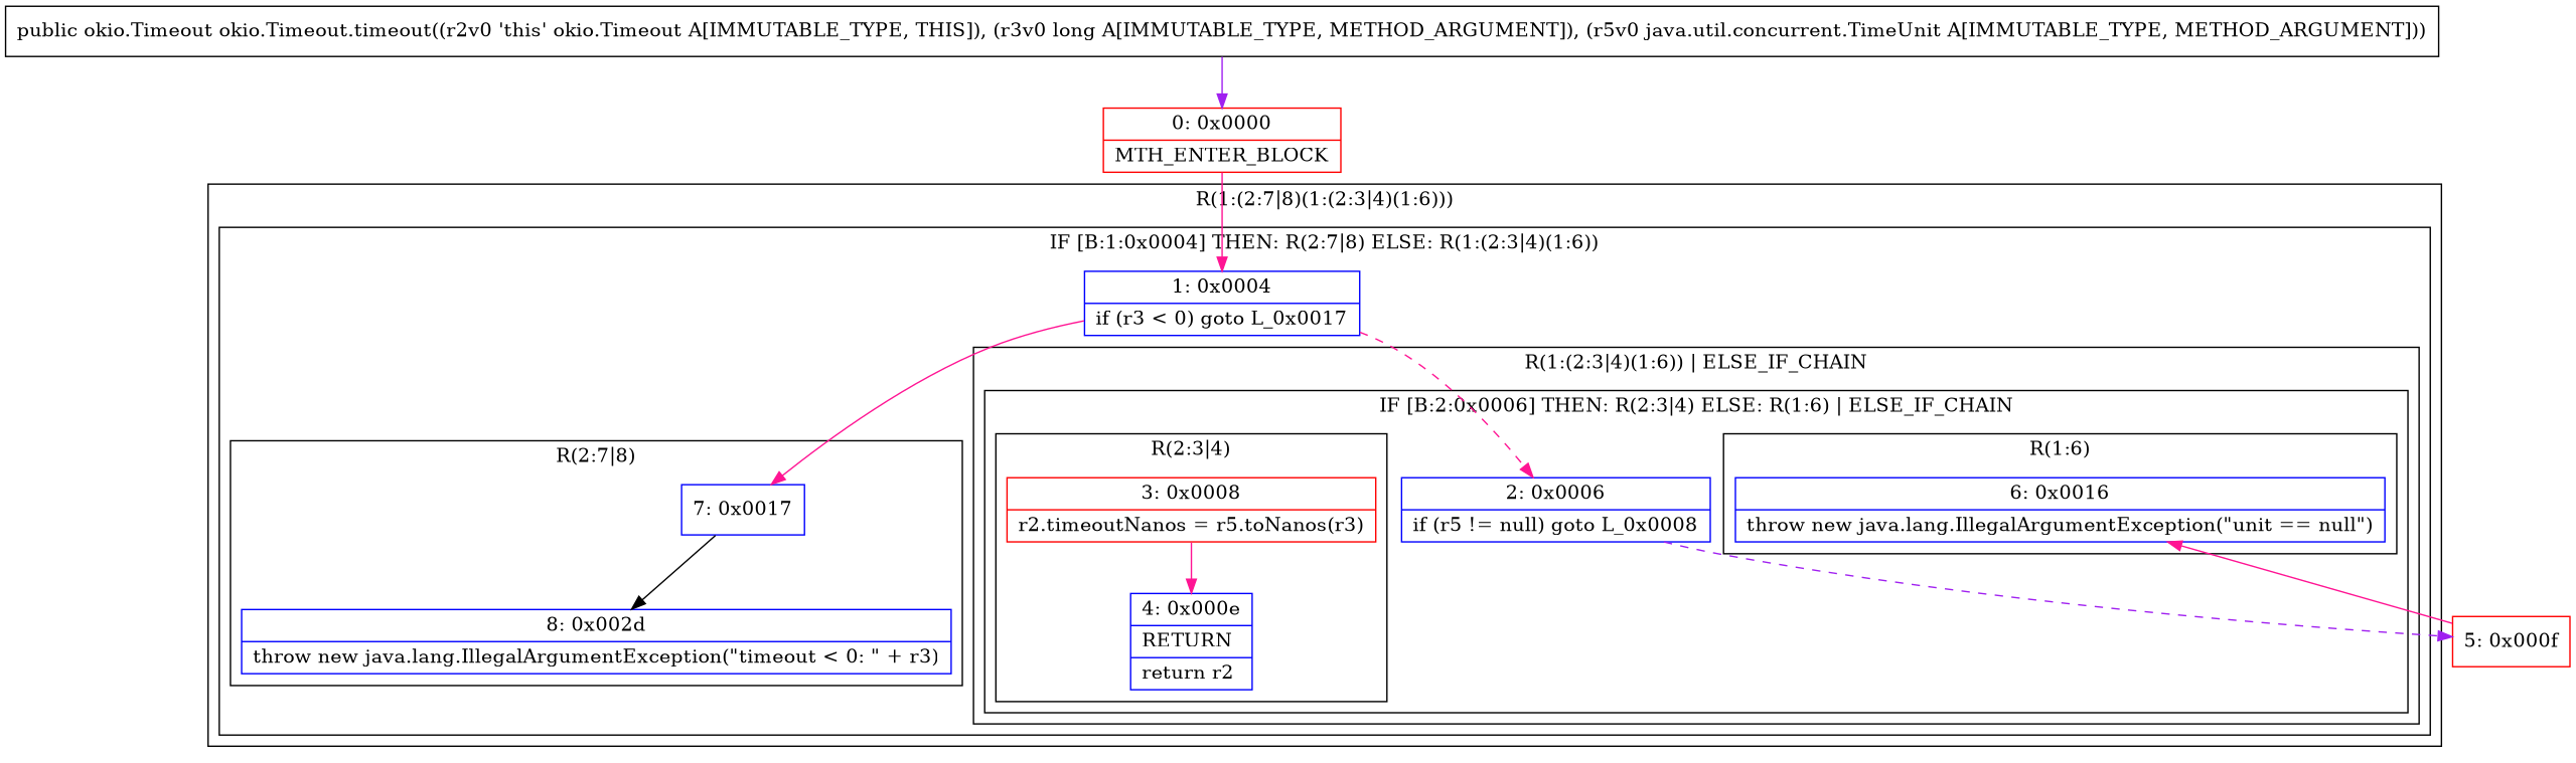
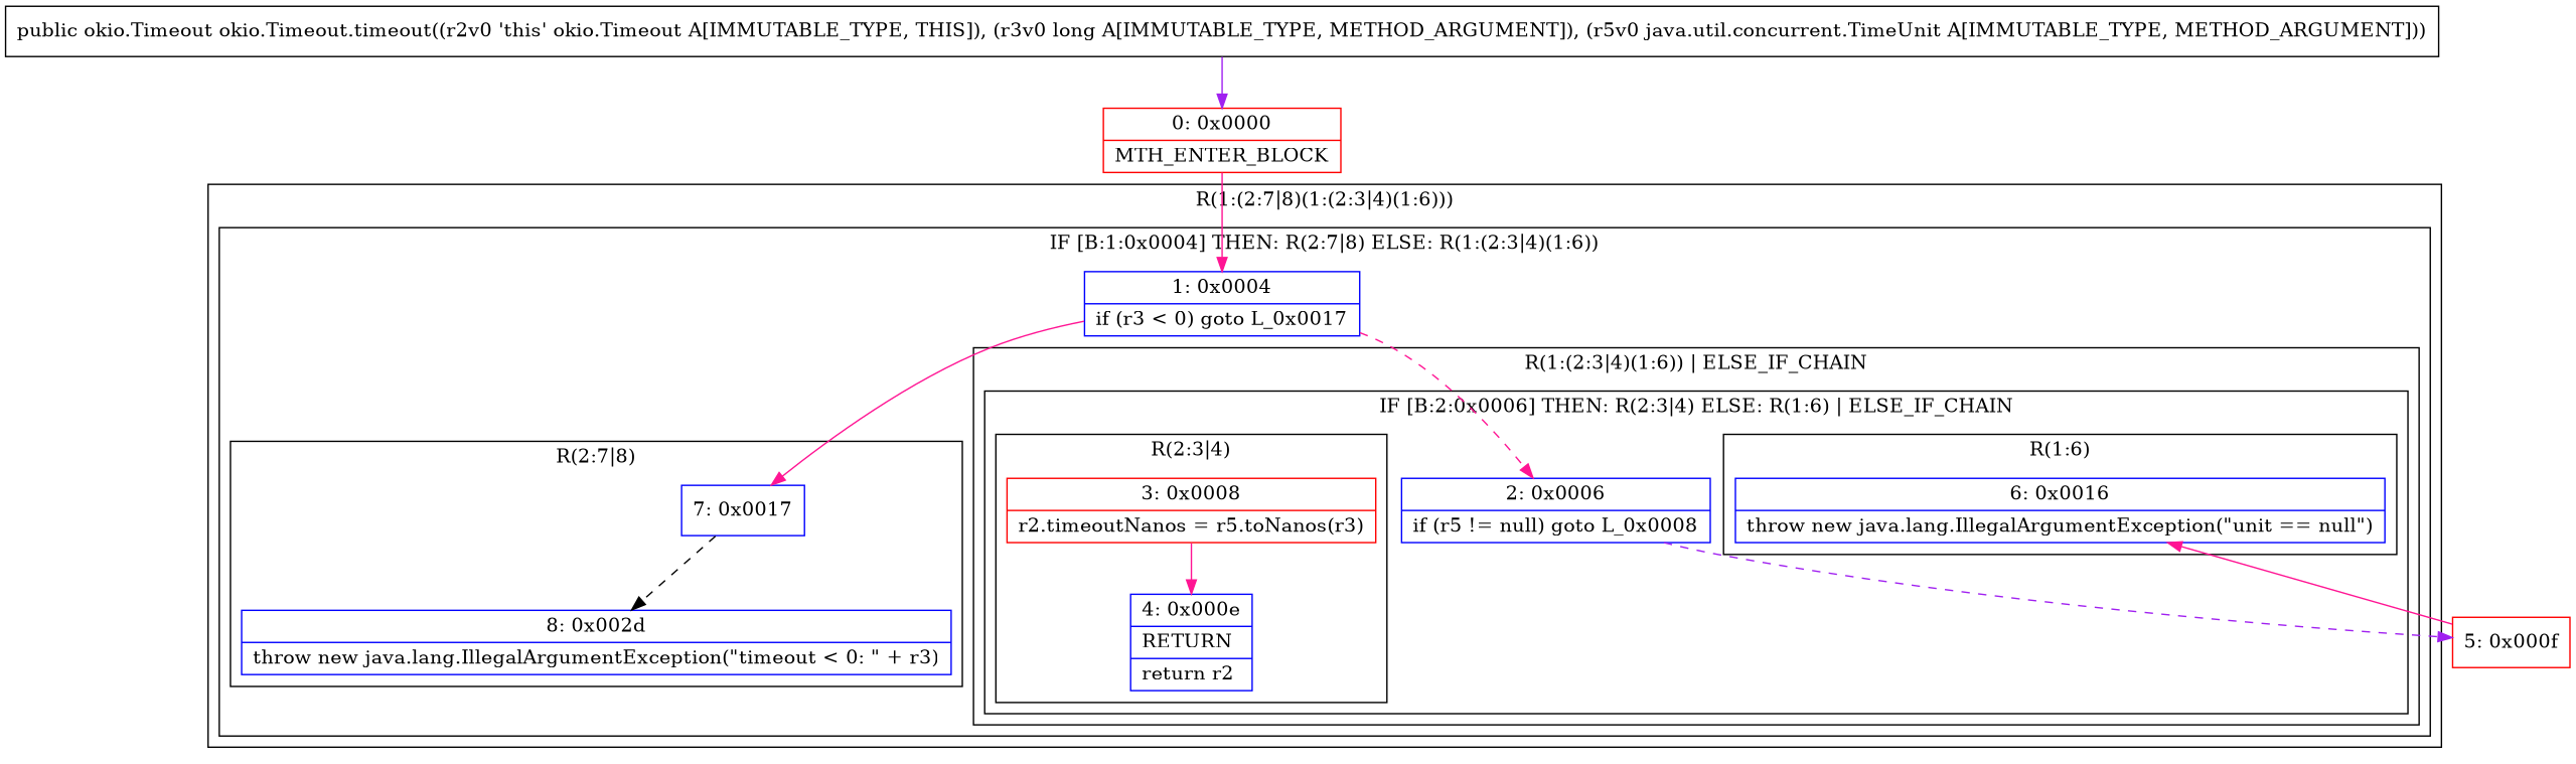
  digraph {
    node [color=blue shape=record]
    edge [color=deeppink]
    n1 [label="{7\:\ 0x0017}"]
    n2 [label="{8\:\ 0x002d|throw new java.lang.IllegalArgumentException(\"timeout \< 0: \" + r3)\l}"]
    n3 [color=red label="{3\:\ 0x0008|r2.timeoutNanos = r5.toNanos(r3)\l}"]
    n4 [label="{4\:\ 0x000e|RETURN\l|return r2\l}"]
    n5 [label="{6\:\ 0x0016|throw new java.lang.IllegalArgumentException(\"unit == null\")\l}"]
    n6 [label="{2\:\ 0x0006|if (r5 != null) goto L_0x0008\l}"]
    n7 [label="{1\:\ 0x0004|if (r3 \< 0) goto L_0x0017\l}"]
    n8 [color=red label="{5\:\ 0x000f}"]
    n9 [color=red label="{0\:\ 0x0000|MTH_ENTER_BLOCK\l}"]
    n10 [label="{public okio.Timeout okio.Timeout.timeout((r2v0 'this' okio.Timeout A[IMMUTABLE_TYPE, THIS]), (r3v0 long A[IMMUTABLE_TYPE, METHOD_ARGUMENT]), (r5v0 java.util.concurrent.TimeUnit A[IMMUTABLE_TYPE, METHOD_ARGUMENT])) }" color=""]
    subgraph cluster_1 {
      label="R(1:(2:7|8)(1:(2:3|4)(1:6)))"
      subgraph cluster_2 {
        label="IF [B:1:0x0004] THEN: R(2:7|8) ELSE: R(1:(2:3|4)(1:6))"
        n7
        subgraph cluster_3 {
          label="R(2:7|8)"
          n1
          n2
        }
        subgraph cluster_4 {
          label="R(1:(2:3|4)(1:6)) | ELSE_IF_CHAIN\l"
          subgraph cluster_5 {
            label="IF [B:2:0x0006] THEN: R(2:3|4) ELSE: R(1:6) | ELSE_IF_CHAIN\l"
            n6
            subgraph cluster_6 {
              label="R(2:3|4)"
              n3
              n4
            }
            subgraph cluster_7 {
              label="R(1:6)"
              n5
            }
          }
        }
      }
    }
-   n1 -> n2 [color=black]
+   n1 -> n2 [color=black style=dashed]
    n3 -> n4
    n6 -> n8 [color=purple style=dashed]
    n7 -> n1
    n7 -> n6 [style=dashed]
    n8 -> n5
    n9 -> n7
    n10 -> n9 [color=purple]
  }
